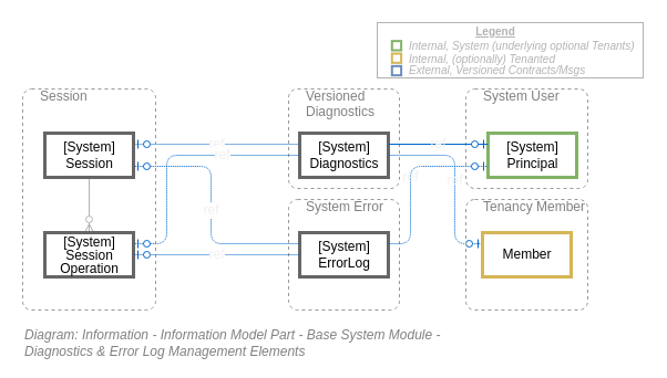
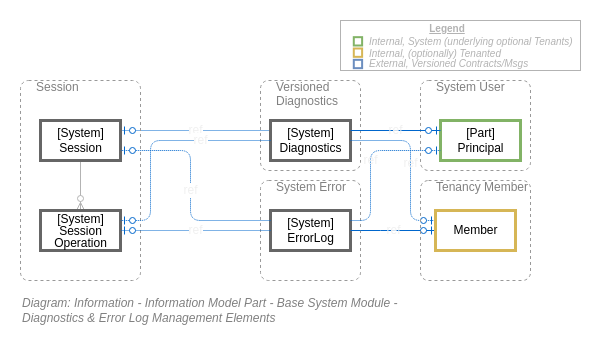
  <mxCell id="0" />
  <mxCell id="1" value="Diagram/ERD" style="" parent="0" />
  <mxCell id="2" value="ref" style="edgeStyle=orthogonalEdgeStyle;rounded=1;orthogonalLoop=1;jettySize=auto;html=1;startArrow=none;startFill=0;endArrow=ERzeroToOne;endFill=1;fontSize=12;fontColor=#F0F0F0;entryX=1;entryY=0.25;entryDx=0;entryDy=0;exitX=0;exitY=0.25;exitDx=0;exitDy=0;dashed=1;dashPattern=1 1;strokeColor=#0066CC;" edge="1" parent="1" source="4" target="9"><mxGeometry relative="1" as="geometry" /></mxCell>
  <mxCell id="3" value="Versioned Diagnostics" style="rounded=1;whiteSpace=wrap;html=1;strokeColor=#999999;strokeWidth=1;fillColor=none;dashed=1;verticalAlign=top;align=left;spacingLeft=16;spacing=0;spacingTop=-5;fontColor=#808080;arcSize=16;absoluteArcSize=1;collapsible=0;container=1;recursiveResize=0;fontSize=12;" vertex="1" parent="1"><mxGeometry x="260" y="80" width="100" height="90" as="geometry"><mxRectangle x="30" y="340" width="90" height="10" as="alternateBounds" /></mxGeometry></mxCell>
  <mxCell id="4" value="[System]&lt;br style=&quot;font-size: 12px;&quot;&gt;Diagnostics" style="html=1;strokeColor=#666666;fillColor=none;fontSize=12;strokeWidth=3;perimeterSpacing=0;" vertex="1" parent="3"><mxGeometry x="10" y="40" width="80" height="40" as="geometry" /></mxCell>
  <mxCell id="5" value="System Error" style="rounded=1;whiteSpace=wrap;html=1;strokeColor=#999999;strokeWidth=1;fillColor=none;dashed=1;verticalAlign=top;align=left;spacingLeft=16;spacing=0;spacingTop=-5;fontColor=#808080;arcSize=16;absoluteArcSize=1;collapsible=0;container=1;recursiveResize=0;fontSize=12;" vertex="1" parent="1"><mxGeometry x="260" y="180" width="100" height="100" as="geometry"><mxRectangle x="30" y="340" width="90" height="10" as="alternateBounds" /></mxGeometry></mxCell>
  <mxCell id="6" value="[System]&lt;br style=&quot;font-size: 12px;&quot;&gt;ErrorLog" style="html=1;strokeColor=#666666;fillColor=none;fontSize=12;strokeWidth=3;perimeterSpacing=0;" vertex="1" parent="5"><mxGeometry x="10" y="30" width="80" height="40" as="geometry" /></mxCell>
  <mxCell id="7" value="Session" style="rounded=1;whiteSpace=wrap;html=1;strokeColor=#999999;strokeWidth=1;fillColor=none;dashed=1;verticalAlign=top;align=left;spacingLeft=16;spacing=0;spacingTop=-5;fontColor=#808080;arcSize=16;absoluteArcSize=1;collapsible=0;container=1;recursiveResize=0;fontSize=12;" vertex="1" parent="1"><mxGeometry x="20" y="80" width="120" height="200" as="geometry"><mxRectangle x="30" y="340" width="90" height="10" as="alternateBounds" /></mxGeometry></mxCell>
  <mxCell id="8" style="edgeStyle=none;rounded=1;orthogonalLoop=1;jettySize=auto;html=1;entryX=0.5;entryY=0;entryDx=0;entryDy=0;startArrow=none;startFill=0;endArrow=ERzeroToMany;endFill=1;strokeColor=#B3B3B3;strokeWidth=1;fontFamily=Courier New;fontSize=12;fontColor=#B3B3B3;" edge="1" parent="7" source="9" target="10"><mxGeometry relative="1" as="geometry" /></mxCell>
  <mxCell id="9" value="[System]&lt;br style=&quot;font-size: 12px;&quot;&gt;Session" style="html=1;strokeColor=#666666;fillColor=none;fontSize=12;strokeWidth=3;perimeterSpacing=0;" vertex="1" parent="7"><mxGeometry x="20" y="40" width="80" height="40" as="geometry" /></mxCell>
  <mxCell id="10" value="&lt;p style=&quot;line-height: 100%; font-size: 12px;&quot;&gt;[System]&lt;br style=&quot;font-size: 12px&quot;&gt;Session&lt;br style=&quot;font-size: 12px;&quot;&gt;Operation&lt;/p&gt;" style="html=1;strokeColor=#666666;fillColor=none;fontSize=12;strokeWidth=3;perimeterSpacing=0;" vertex="1" parent="7"><mxGeometry x="20" y="130" width="80" height="40" as="geometry" /></mxCell>
  <mxCell id="11" value="ref" style="edgeStyle=orthogonalEdgeStyle;rounded=1;orthogonalLoop=1;jettySize=auto;html=1;startArrow=none;startFill=0;endArrow=ERzeroToOne;endFill=1;fontSize=12;fontColor=#F0F0F0;entryX=1;entryY=0.25;entryDx=0;entryDy=0;exitX=0;exitY=0.5;exitDx=0;exitDy=0;dashed=1;dashPattern=1 1;strokeColor=#0066CC;" edge="1" parent="1" source="4" target="10"><mxGeometry x="-0.388" relative="1" as="geometry"><mxPoint x="80" y="200" as="sourcePoint" /><mxPoint x="80" y="150" as="targetPoint" /><Array as="points"><mxPoint x="150" y="140" /><mxPoint x="150" y="220" /></Array><mxPoint as="offset" /></mxGeometry></mxCell>
  <mxCell id="12" value="ref" style="edgeStyle=orthogonalEdgeStyle;rounded=1;orthogonalLoop=1;jettySize=auto;html=1;startArrow=none;startFill=0;endArrow=ERzeroToOne;endFill=1;fontSize=12;fontColor=#F0F0F0;entryX=1;entryY=0.75;entryDx=0;entryDy=0;exitX=0;exitY=0.25;exitDx=0;exitDy=0;dashed=1;dashPattern=1 1;strokeColor=#0066CC;" edge="1" parent="1" source="6" target="9"><mxGeometry relative="1" as="geometry"><mxPoint x="80.207" y="200.276" as="sourcePoint" /><mxPoint x="189.862" y="149.931" as="targetPoint" /><Array as="points"><mxPoint x="190" y="220" /><mxPoint x="190" y="150" /></Array></mxGeometry></mxCell>
  <mxCell id="13" value="ref" style="edgeStyle=orthogonalEdgeStyle;rounded=1;orthogonalLoop=1;jettySize=auto;html=1;startArrow=none;startFill=0;endArrow=ERzeroToOne;endFill=1;fontSize=12;fontColor=#F0F0F0;entryX=1;entryY=0.5;entryDx=0;entryDy=0;exitX=0;exitY=0.5;exitDx=0;exitDy=0;dashed=1;dashPattern=1 1;strokeColor=#0066CC;" edge="1" parent="1" source="6" target="10"><mxGeometry relative="1" as="geometry"><mxPoint x="189.862" y="200.276" as="sourcePoint" /><mxPoint x="80.207" y="149.931" as="targetPoint" /></mxGeometry></mxCell>
  <mxCell id="14" value="System User" style="rounded=1;whiteSpace=wrap;html=1;strokeColor=#999999;strokeWidth=1;fillColor=none;dashed=1;verticalAlign=top;align=left;spacingLeft=16;spacing=0;spacingTop=-5;fontColor=#808080;arcSize=16;absoluteArcSize=1;collapsible=0;container=1;recursiveResize=0;fontSize=12;" vertex="1" parent="1"><mxGeometry x="420" y="80" width="110" height="90" as="geometry"><mxRectangle x="30" y="340" width="90" height="10" as="alternateBounds" /></mxGeometry></mxCell>
- <mxCell id="15" value="[System]&lt;br style=&quot;font-size: 12px;&quot;&gt;Principal" style="html=1;strokeColor=#82b366;fillColor=none;fontSize=12;strokeWidth=3;perimeterSpacing=0;" vertex="1" parent="14"><mxGeometry x="20" y="40" width="80" height="40" as="geometry" /></mxCell>
+ <mxCell id="15" value="[Part]&lt;br style=&quot;font-size: 12px;&quot;&gt;Principal" style="html=1;strokeColor=#82b366;fillColor=none;fontSize=12;strokeWidth=3;perimeterSpacing=0;" vertex="1" parent="14"><mxGeometry x="20" y="40" width="80" height="40" as="geometry" /></mxCell>
  <mxCell id="16" value="ref" style="edgeStyle=orthogonalEdgeStyle;rounded=1;orthogonalLoop=1;jettySize=auto;html=1;startArrow=none;startFill=0;endArrow=ERzeroToOne;endFill=1;fontSize=12;fontColor=#F0F0F0;entryX=0;entryY=0.25;entryDx=0;entryDy=0;exitX=1;exitY=0.5;exitDx=0;exitDy=0;strokeColor=#0066CC;dashed=1;dashPattern=1 1;labelBackgroundColor=none;" edge="1" parent="1" source="4" target="21"><mxGeometry relative="1" as="geometry"><mxPoint x="400.207" y="110.276" as="sourcePoint" /><mxPoint x="489.862" y="39.931" as="targetPoint" /><Array as="points"><mxPoint x="410" y="140" /><mxPoint x="410" y="220" /></Array></mxGeometry></mxCell>
+ <mxCell id="17" value="ref" style="edgeStyle=orthogonalEdgeStyle;rounded=1;orthogonalLoop=1;jettySize=auto;html=1;startArrow=none;startFill=0;endArrow=ERzeroToOne;endFill=1;fontSize=12;fontColor=#F0F0F0;exitX=1;exitY=0.5;exitDx=0;exitDy=0;entryX=0;entryY=0.5;entryDx=0;entryDy=0;labelBackgroundColor=none;strokeColor=#0066CC;" edge="1" parent="1" source="6" target="21"><mxGeometry relative="1" as="geometry"><mxPoint x="400.207" y="150.276" as="sourcePoint" /><mxPoint x="489.862" y="199.931" as="targetPoint" /><Array as="points"><mxPoint x="370" y="230" /><mxPoint x="370" y="230" /></Array></mxGeometry></mxCell>
  <mxCell id="18" value="ref" style="edgeStyle=orthogonalEdgeStyle;rounded=1;orthogonalLoop=1;jettySize=auto;html=1;startArrow=none;startFill=0;endArrow=ERzeroToOne;endFill=1;fontSize=12;fontColor=#F0F0F0;entryX=0;entryY=0.75;entryDx=0;entryDy=0;exitX=1;exitY=0.25;exitDx=0;exitDy=0;strokeColor=#0066CC;dashed=1;dashPattern=1 1;labelBackgroundColor=none;" edge="1" parent="1" source="6" target="15"><mxGeometry relative="1" as="geometry"><mxPoint x="400.207" y="150.276" as="sourcePoint" /><mxPoint x="489.862" y="219.931" as="targetPoint" /><Array as="points"><mxPoint x="370" y="220" /><mxPoint x="370" y="150" /></Array></mxGeometry></mxCell>
  <mxCell id="19" value="ref" style="edgeStyle=orthogonalEdgeStyle;rounded=1;orthogonalLoop=1;jettySize=auto;html=1;startArrow=none;startFill=0;endArrow=ERzeroToOne;endFill=1;fontSize=12;fontColor=#F0F0F0;exitX=1;exitY=0.25;exitDx=0;exitDy=0;entryX=0;entryY=0.25;entryDx=0;entryDy=0;strokeColor=#0066CC;dashed=0;dashPattern=1 1;labelBackgroundColor=none;" edge="1" parent="1" source="4" target="15"><mxGeometry relative="1" as="geometry"><mxPoint x="370" y="160" as="sourcePoint" /><mxPoint x="430" y="130" as="targetPoint" /><Array as="points" /></mxGeometry></mxCell>
  <mxCell id="20" value="Tenancy Member" style="rounded=1;whiteSpace=wrap;html=1;strokeColor=#999999;strokeWidth=1;fillColor=none;dashed=1;verticalAlign=top;align=left;spacingLeft=16;spacing=0;spacingTop=-5;fontColor=#808080;arcSize=16;absoluteArcSize=1;collapsible=0;container=1;recursiveResize=0;fontSize=12;" vertex="1" parent="1"><mxGeometry x="420" y="180" width="110" height="100" as="geometry"><mxRectangle x="30" y="340" width="90" height="10" as="alternateBounds" /></mxGeometry></mxCell>
  <mxCell id="21" value="Member" style="html=1;strokeColor=#d6b656;fillColor=none;fontSize=12;strokeWidth=3;perimeterSpacing=0;" vertex="1" parent="20"><mxGeometry x="15" y="30" width="80" height="40" as="geometry" /></mxCell>
  <mxCell id="22" value="Context/Legend" parent="0" />
  <mxCell id="23" value="" style="rounded=0;whiteSpace=wrap;html=1;fontSize=10;align=left;container=1;collapsible=0;fontColor=#B3B3B3;strokeColor=#B3B3B3;" vertex="1" parent="22"><mxGeometry x="340" y="20" width="240" height="50" as="geometry" /></mxCell>
  <mxCell id="24" value="" style="whiteSpace=wrap;html=1;aspect=fixed;fillColor=none;strokeColor=#82b366;fontSize=10;align=left;fontStyle=2;strokeWidth=2;" vertex="1" parent="23"><mxGeometry x="13.294" y="16.667" width="8.333" height="8.333" as="geometry" /></mxCell>
  <mxCell id="25" value="" style="whiteSpace=wrap;html=1;aspect=fixed;fillColor=none;strokeColor=#d6b656;fontSize=10;align=left;fontStyle=2;strokeWidth=2;" vertex="1" parent="23"><mxGeometry x="13.294" y="28" width="8.333" height="8.333" as="geometry" /></mxCell>
  <mxCell id="26" value="" style="whiteSpace=wrap;html=1;aspect=fixed;fillColor=none;strokeColor=#6c8ebf;fontSize=10;align=left;fontStyle=2;strokeWidth=2;" vertex="1" parent="23"><mxGeometry x="13.294" y="39.333" width="8.333" height="8.333" as="geometry" /></mxCell>
  <mxCell id="27" value="Internal, System (underlying optional Tenants)&amp;nbsp;" style="text;html=1;strokeColor=none;fillColor=none;align=left;verticalAlign=middle;whiteSpace=wrap;rounded=0;fontSize=10;fontStyle=2;fontColor=#B3B3B3;" vertex="1" parent="23"><mxGeometry x="26.595" y="16.667" width="213.405" height="8.333" as="geometry" /></mxCell>
  <mxCell id="28" value="Internal, (optionally) Tenanted" style="text;html=1;strokeColor=none;fillColor=none;align=left;verticalAlign=middle;whiteSpace=wrap;rounded=0;fontSize=10;fontStyle=2;fontColor=#B3B3B3;" vertex="1" parent="23"><mxGeometry x="26.59" y="30" width="213.41" height="6.33" as="geometry" /></mxCell>
  <mxCell id="29" value="External, Versioned Contracts/Msgs" style="text;html=1;strokeColor=none;fillColor=none;align=left;verticalAlign=middle;whiteSpace=wrap;rounded=0;fontSize=10;fontStyle=2;fontColor=#B3B3B3;" vertex="1" parent="23"><mxGeometry x="26.595" y="39.333" width="213.405" height="8.333" as="geometry" /></mxCell>
  <mxCell id="30" value="Legend" style="text;html=1;strokeColor=none;fillColor=none;align=center;verticalAlign=middle;whiteSpace=wrap;rounded=0;fontSize=10;fontStyle=5;fontColor=#B3B3B3;" vertex="1" parent="23"><mxGeometry x="26.589" width="159.534" height="16.667" as="geometry" /></mxCell>
  <mxCell id="31" value="Title/Diagram" parent="0" />
  <mxCell id="32" value="&lt;font style=&quot;font-size: 12px ; font-weight: normal&quot;&gt;&lt;i style=&quot;font-size: 12px&quot;&gt;Diagram: Information - Information Model Part - Base System Module - &lt;br&gt;Diagnostics &amp;amp; Error Log Management Elements&lt;/i&gt;&lt;/font&gt;" style="text;strokeColor=none;fillColor=none;html=1;fontSize=12;fontStyle=1;verticalAlign=middle;align=left;shadow=0;glass=0;comic=0;opacity=30;fontColor=#808080;" vertex="1" parent="31"><mxGeometry x="20" y="300" width="520" height="20" as="geometry" /></mxCell>
  <mxCell id="33" value="About" style="" parent="0" />
  <mxCell id="34" value="" style="shape=image;html=1;verticalAlign=top;verticalLabelPosition=bottom;labelBackgroundColor=#ffffff;imageAspect=0;aspect=fixed;image=https://cdn1.iconfinder.com/data/icons/hawcons/32/699014-icon-28-information-128.png;shadow=0;dashed=0;fontFamily=Helvetica;fontSize=12;fontColor=#000000;align=center;strokeColor=#000000;fillColor=#505050;dashPattern=1 1;" vertex="1" parent="33"><mxGeometry x="560" y="300" width="20" height="20" as="geometry" /></mxCell>
